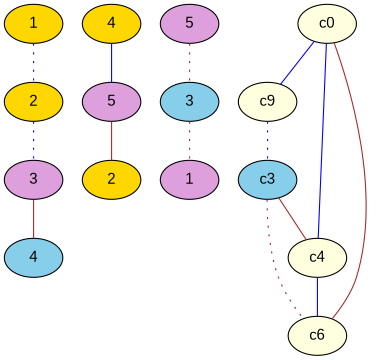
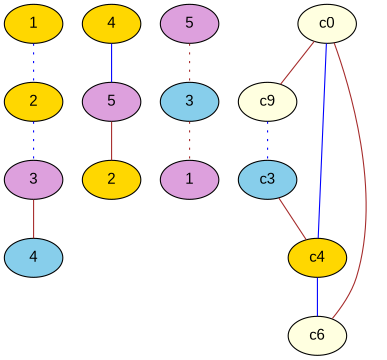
  graph {
    fontname="Liberation Sans"
    node [fillcolor=gold fontname="Liberation Sans" style=filled]
    edge [color=blue fontname="Liberation Sans"]
    n1 [label=1]
    n2 [label=2]
    n3 [label=4]
    n4 [fillcolor=plum label=5]
    n5 [fillcolor=plum label=5]
    n6 [fillcolor=skyblue label=3]
    n7 [fillcolor=plum label=3]
    n8 [fillcolor=skyblue label=4]
    n9 [label=2]
    n10 [fillcolor=plum label=1]
    n11 [fillcolor=lightyellow label=c9]
    c0 [fillcolor=lightyellow]
-   c4 [fillcolor=lightyellow]
+   c4
    n14 [fillcolor=lightyellow label=c6]
    c3 [fillcolor=skyblue]
    n1 -- n2 [style=dotted]
    n2 -- n7 [style=dotted]
    n3 -- n4
    n4 -- n9 [color=brown]
    n5 -- n6 [color=brown style=dotted]
    n6 -- n10 [color=brown style=dotted]
    n7 -- n8 [color=brown]
    n11 -- c3 [style=dotted]
-   c0 -- n11
+   c0 -- n11 [color=brown]
    c0 -- c4
    c0 -- n14 [color=brown]
    c4 -- n14
    c3 -- c4 [color=brown]
-   c3 -- n14 [color=brown style=dotted]
  }
